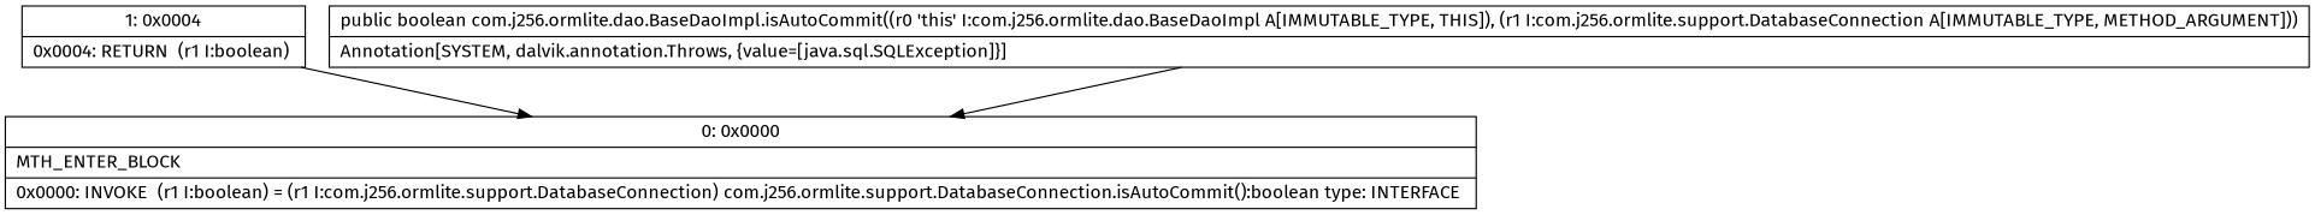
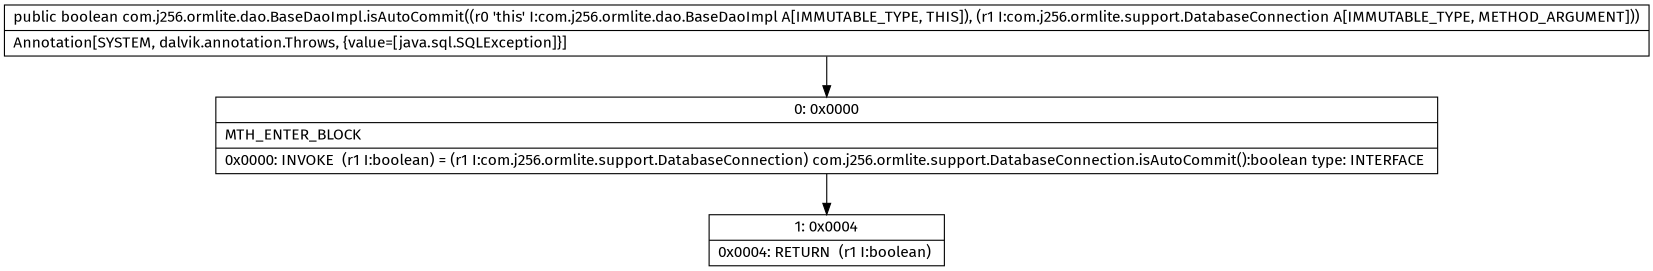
  digraph {
    fontname="Fira Sans"
    node [shape=record fontname="Fira Sans"]
    edge [fontname="Fira Sans"]
    n1 [label="{0\:\ 0x0000|MTH_ENTER_BLOCK\l|0x0000: INVOKE  (r1 I:boolean) = (r1 I:com.j256.ormlite.support.DatabaseConnection) com.j256.ormlite.support.DatabaseConnection.isAutoCommit():boolean type: INTERFACE \l}"]
    n2 [label="{1\:\ 0x0004|0x0004: RETURN  (r1 I:boolean) \l}"]
    n3 [label="{public boolean com.j256.ormlite.dao.BaseDaoImpl.isAutoCommit((r0 'this' I:com.j256.ormlite.dao.BaseDaoImpl A[IMMUTABLE_TYPE, THIS]), (r1 I:com.j256.ormlite.support.DatabaseConnection A[IMMUTABLE_TYPE, METHOD_ARGUMENT]))  | Annotation[SYSTEM, dalvik.annotation.Throws, \{value=[java.sql.SQLException]\}]\l}"]
-   n2 -> n1
+   n1 -> n2
    n3 -> n1
  }
